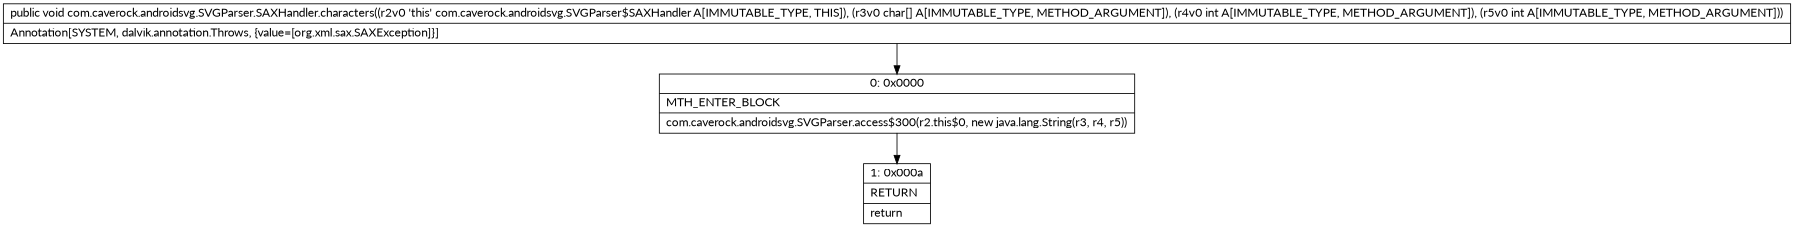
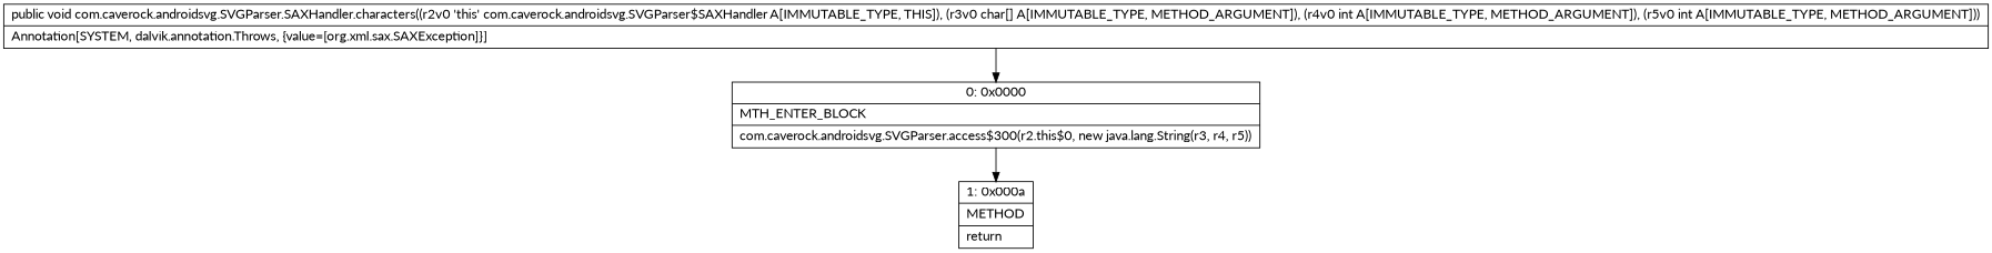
  digraph {
    fontname=Lato
    node [shape=record fontname=Lato]
    edge [fontname=Lato]
    n1 [label="{0\:\ 0x0000|MTH_ENTER_BLOCK\l|com.caverock.androidsvg.SVGParser.access$300(r2.this$0, new java.lang.String(r3, r4, r5))\l}"]
-   n2 [label="{1\:\ 0x000a|RETURN\l|return\l}"]
+   n2 [label="{1\:\ 0x000a|METHOD\l|return\l}"]
    n3 [label="{public void com.caverock.androidsvg.SVGParser.SAXHandler.characters((r2v0 'this' com.caverock.androidsvg.SVGParser$SAXHandler A[IMMUTABLE_TYPE, THIS]), (r3v0 char[] A[IMMUTABLE_TYPE, METHOD_ARGUMENT]), (r4v0 int A[IMMUTABLE_TYPE, METHOD_ARGUMENT]), (r5v0 int A[IMMUTABLE_TYPE, METHOD_ARGUMENT]))  | Annotation[SYSTEM, dalvik.annotation.Throws, \{value=[org.xml.sax.SAXException]\}]\l}"]
    n1 -> n2
    n3 -> n1
  }
